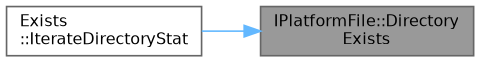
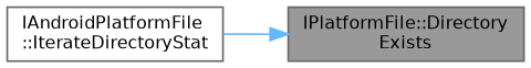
  digraph {
    rankdir=RL
    node [fontname=Helvetica fontsize=10 shape=box style=filled]
    n1 [color=gray40 fillcolor=grey60 fontcolor=black height=0.2 label="IPlatformFile::Directory\lExists" width=0.4]
-   n2 [color=grey40 fillcolor=white height=0.2 label="Exists\l::IterateDirectoryStat" width=0.4]
+   n2 [color=grey40 fillcolor=white height=0.2 label="IAndroidPlatformFile\l::IterateDirectoryStat" width=0.4]
    n1 -> n2 [color=steelblue1 dir=back fontname=Helvetica fontsize=10 labelfontname=Helvetica labelfontsize=10 style=solid]
  }
